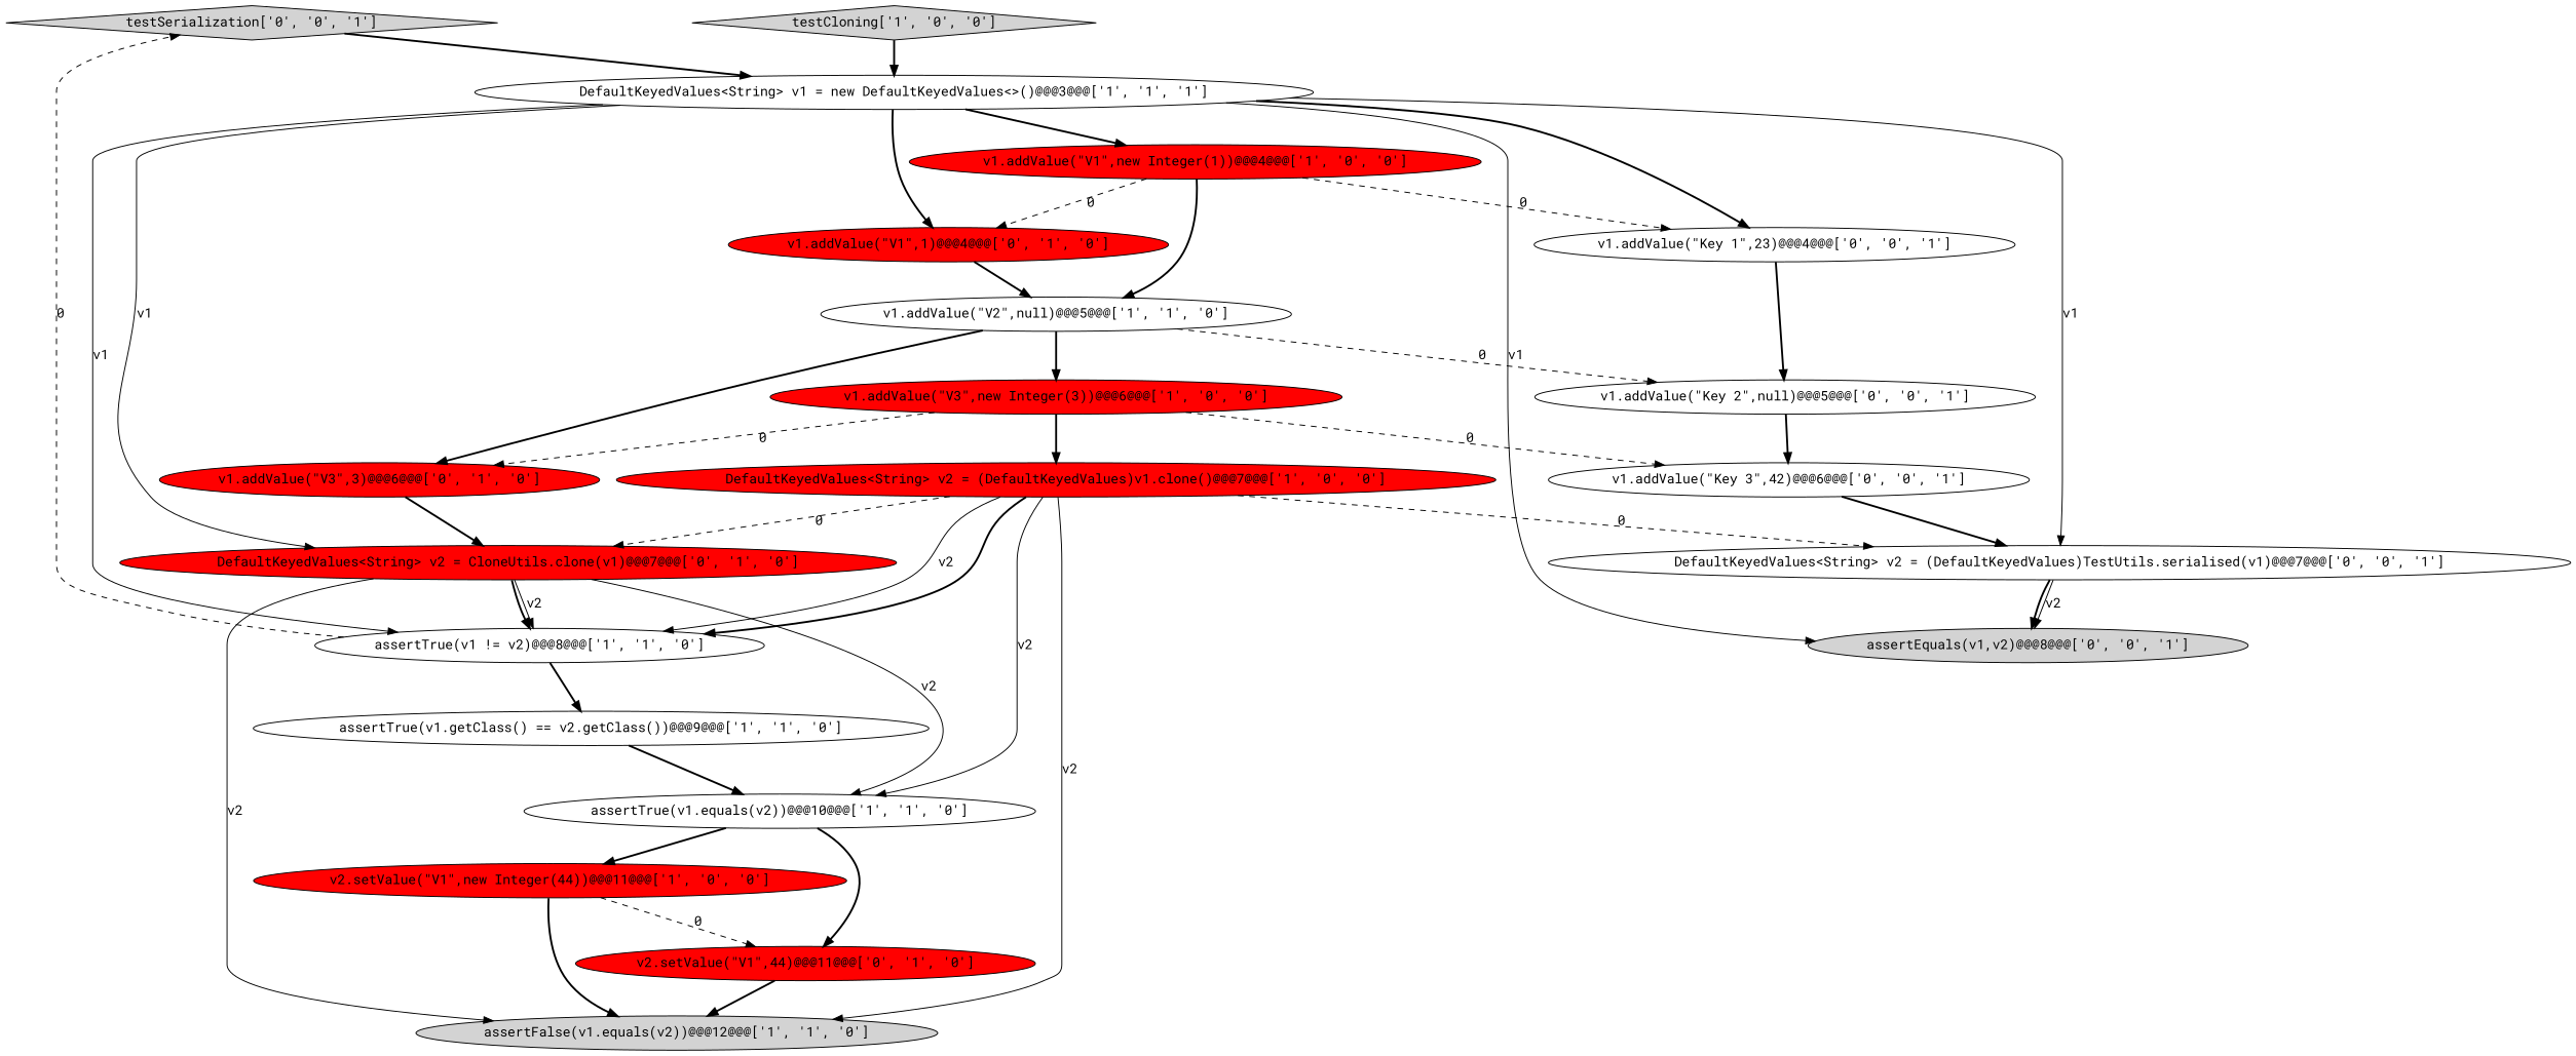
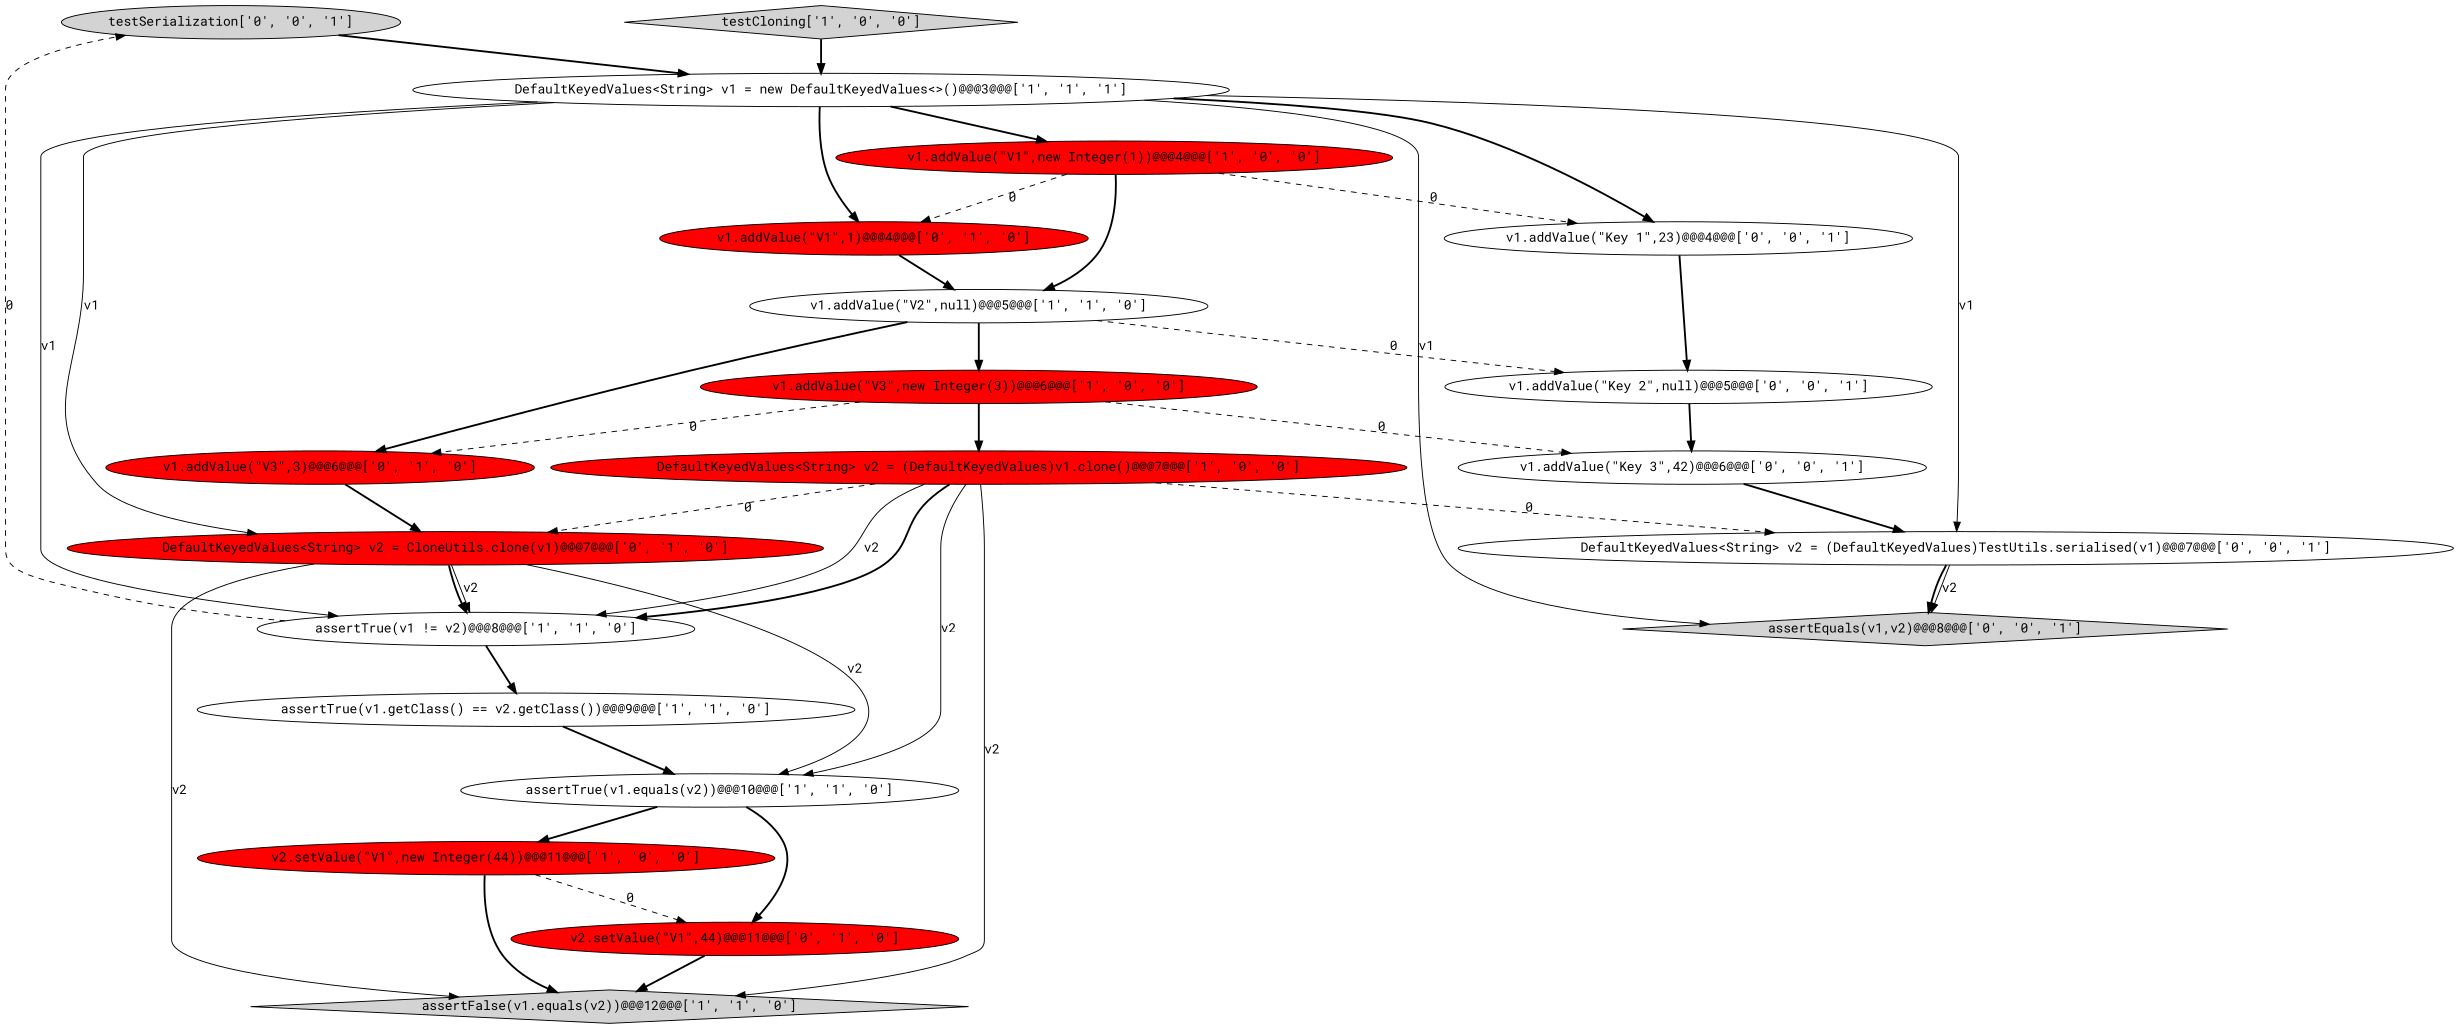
  digraph {
    fontname="Roboto Mono"
    node [fillcolor=white fontname="Roboto Mono" shape=ellipse style=filled]
    edge [fontname="Roboto Mono" style=bold]
-   n1 [fillcolor=lightgray label="testSerialization['0', '0', '1']" shape=diamond]
+   n1 [fillcolor=lightgray label="testSerialization['0', '0', '1']"]
    n2 [label="DefaultKeyedValues<String> v1 = new DefaultKeyedValues<>()@@@3@@@['1', '1', '1']"]
    n3 [label="DefaultKeyedValues<String> v2 = (DefaultKeyedValues)TestUtils.serialised(v1)@@@7@@@['0', '0', '1']"]
    n4 [fillcolor=red label="DefaultKeyedValues<String> v2 = CloneUtils.clone(v1)@@@7@@@['0', '1', '0']"]
    n5 [label="assertTrue(v1 != v2)@@@8@@@['1', '1', '0']"]
    n6 [label="v1.addValue(\"Key 1\",23)@@@4@@@['0', '0', '1']"]
-   n7 [fillcolor=lightgray label="assertEquals(v1,v2)@@@8@@@['0', '0', '1']"]
+   n7 [fillcolor=lightgray label="assertEquals(v1,v2)@@@8@@@['0', '0', '1']" shape=diamond]
    n8 [fillcolor=red label="v1.addValue(\"V1\",1)@@@4@@@['0', '1', '0']"]
    n9 [fillcolor=red label="v1.addValue(\"V1\",new Integer(1))@@@4@@@['1', '0', '0']"]
    n10 [fillcolor=red label="v1.addValue(\"V3\",new Integer(3))@@@6@@@['1', '0', '0']"]
    n11 [label="v1.addValue(\"Key 3\",42)@@@6@@@['0', '0', '1']"]
    n12 [fillcolor=red label="DefaultKeyedValues<String> v2 = (DefaultKeyedValues)v1.clone()@@@7@@@['1', '0', '0']"]
    n13 [fillcolor=red label="v1.addValue(\"V3\",3)@@@6@@@['0', '1', '0']"]
-   n14 [fillcolor=lightgray label="assertFalse(v1.equals(v2))@@@12@@@['1', '1', '0']"]
+   n14 [fillcolor=lightgray label="assertFalse(v1.equals(v2))@@@12@@@['1', '1', '0']" shape=diamond]
    n15 [label="assertTrue(v1.equals(v2))@@@10@@@['1', '1', '0']"]
    n16 [fillcolor=red label="v2.setValue(\"V1\",44)@@@11@@@['0', '1', '0']"]
    n17 [fillcolor=red label="v2.setValue(\"V1\",new Integer(44))@@@11@@@['1', '0', '0']"]
    n18 [label="assertTrue(v1.getClass() == v2.getClass())@@@9@@@['1', '1', '0']"]
    n19 [label="v1.addValue(\"Key 2\",null)@@@5@@@['0', '0', '1']"]
    n20 [label="v1.addValue(\"V2\",null)@@@5@@@['1', '1', '0']"]
    n21 [fillcolor=lightgray label="testCloning['1', '0', '0']" shape=diamond]
    n1 -> n2
    n2 -> n3 [label=v1 style=solid]
    n2 -> n4 [label=v1 style=solid]
    n2 -> n5 [label=v1 style=solid]
    n2 -> n6
    n2 -> n7 [label=v1 style=solid]
    n2 -> n8
    n2 -> n9
    n3 -> n7
    n3 -> n7 [label=v2 style=solid]
    n4 -> n5 [label=v2 style=solid]
    n4 -> n5
    n4 -> n14 [label=v2 style=solid]
    n4 -> n15 [label=v2 style=solid]
    n5 -> n1 [label=0 style=dashed]
    n5 -> n18
    n6 -> n19
    n8 -> n20
    n9 -> n6 [label=0 style=dashed]
    n9 -> n8 [label=0 style=dashed]
    n9 -> n20
    n10 -> n11 [label=0 style=dashed]
    n10 -> n12
    n10 -> n13 [label=0 style=dashed]
    n11 -> n3
    n12 -> n3 [label=0 style=dashed]
    n12 -> n4 [label=0 style=dashed]
    n12 -> n5 [label=v2 style=solid]
    n12 -> n5
    n12 -> n14 [label=v2 style=solid]
    n12 -> n15 [label=v2 style=solid]
    n13 -> n4
    n15 -> n16
    n15 -> n17
    n16 -> n14
    n17 -> n14
    n17 -> n16 [label=0 style=dashed]
    n18 -> n15
    n19 -> n11
    n20 -> n10
    n20 -> n13
    n20 -> n19 [label=0 style=dashed]
    n21 -> n2
  }
